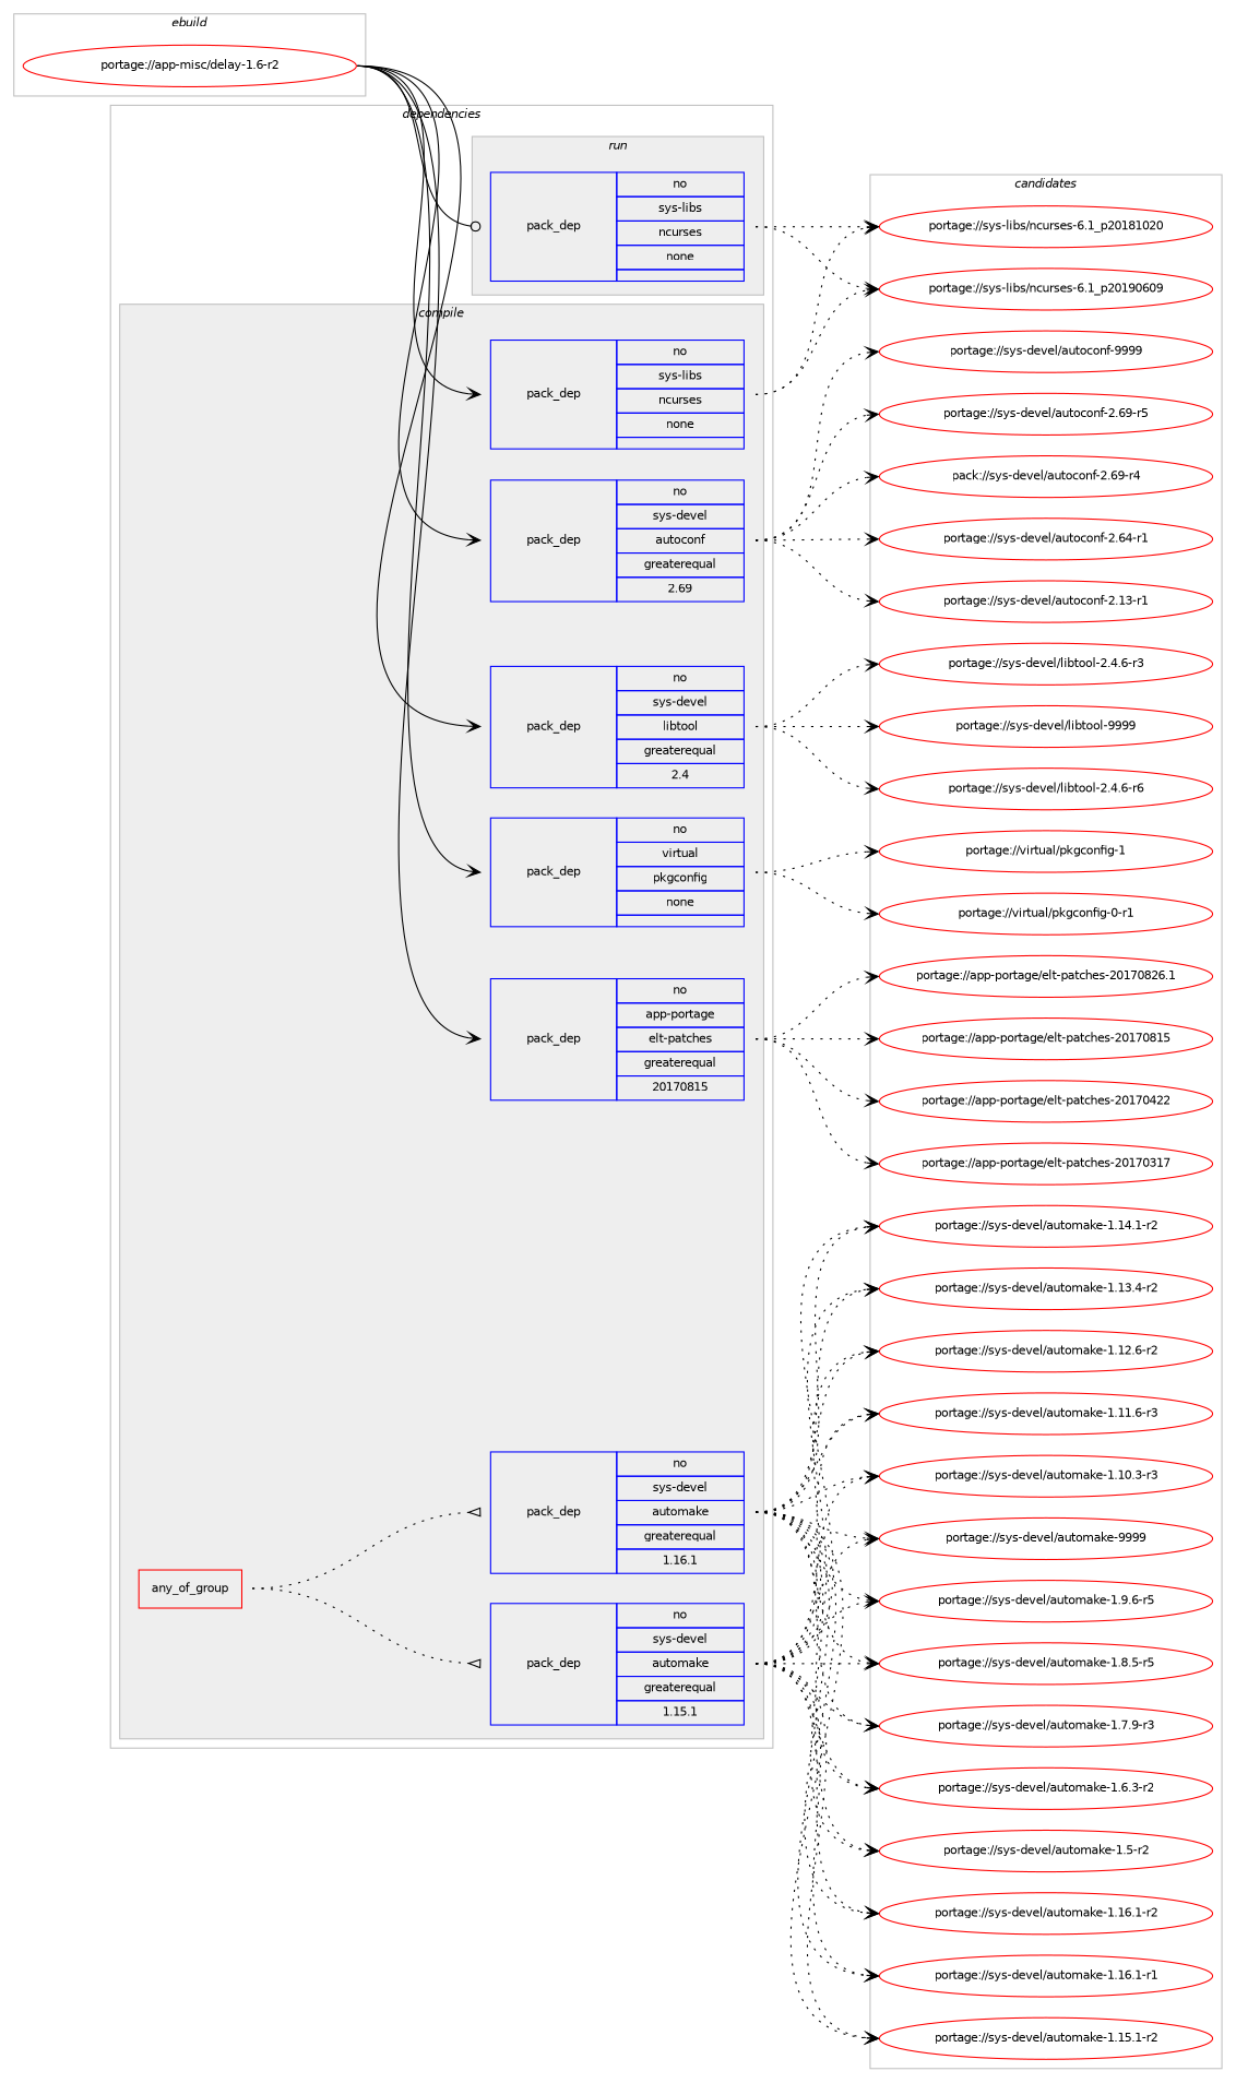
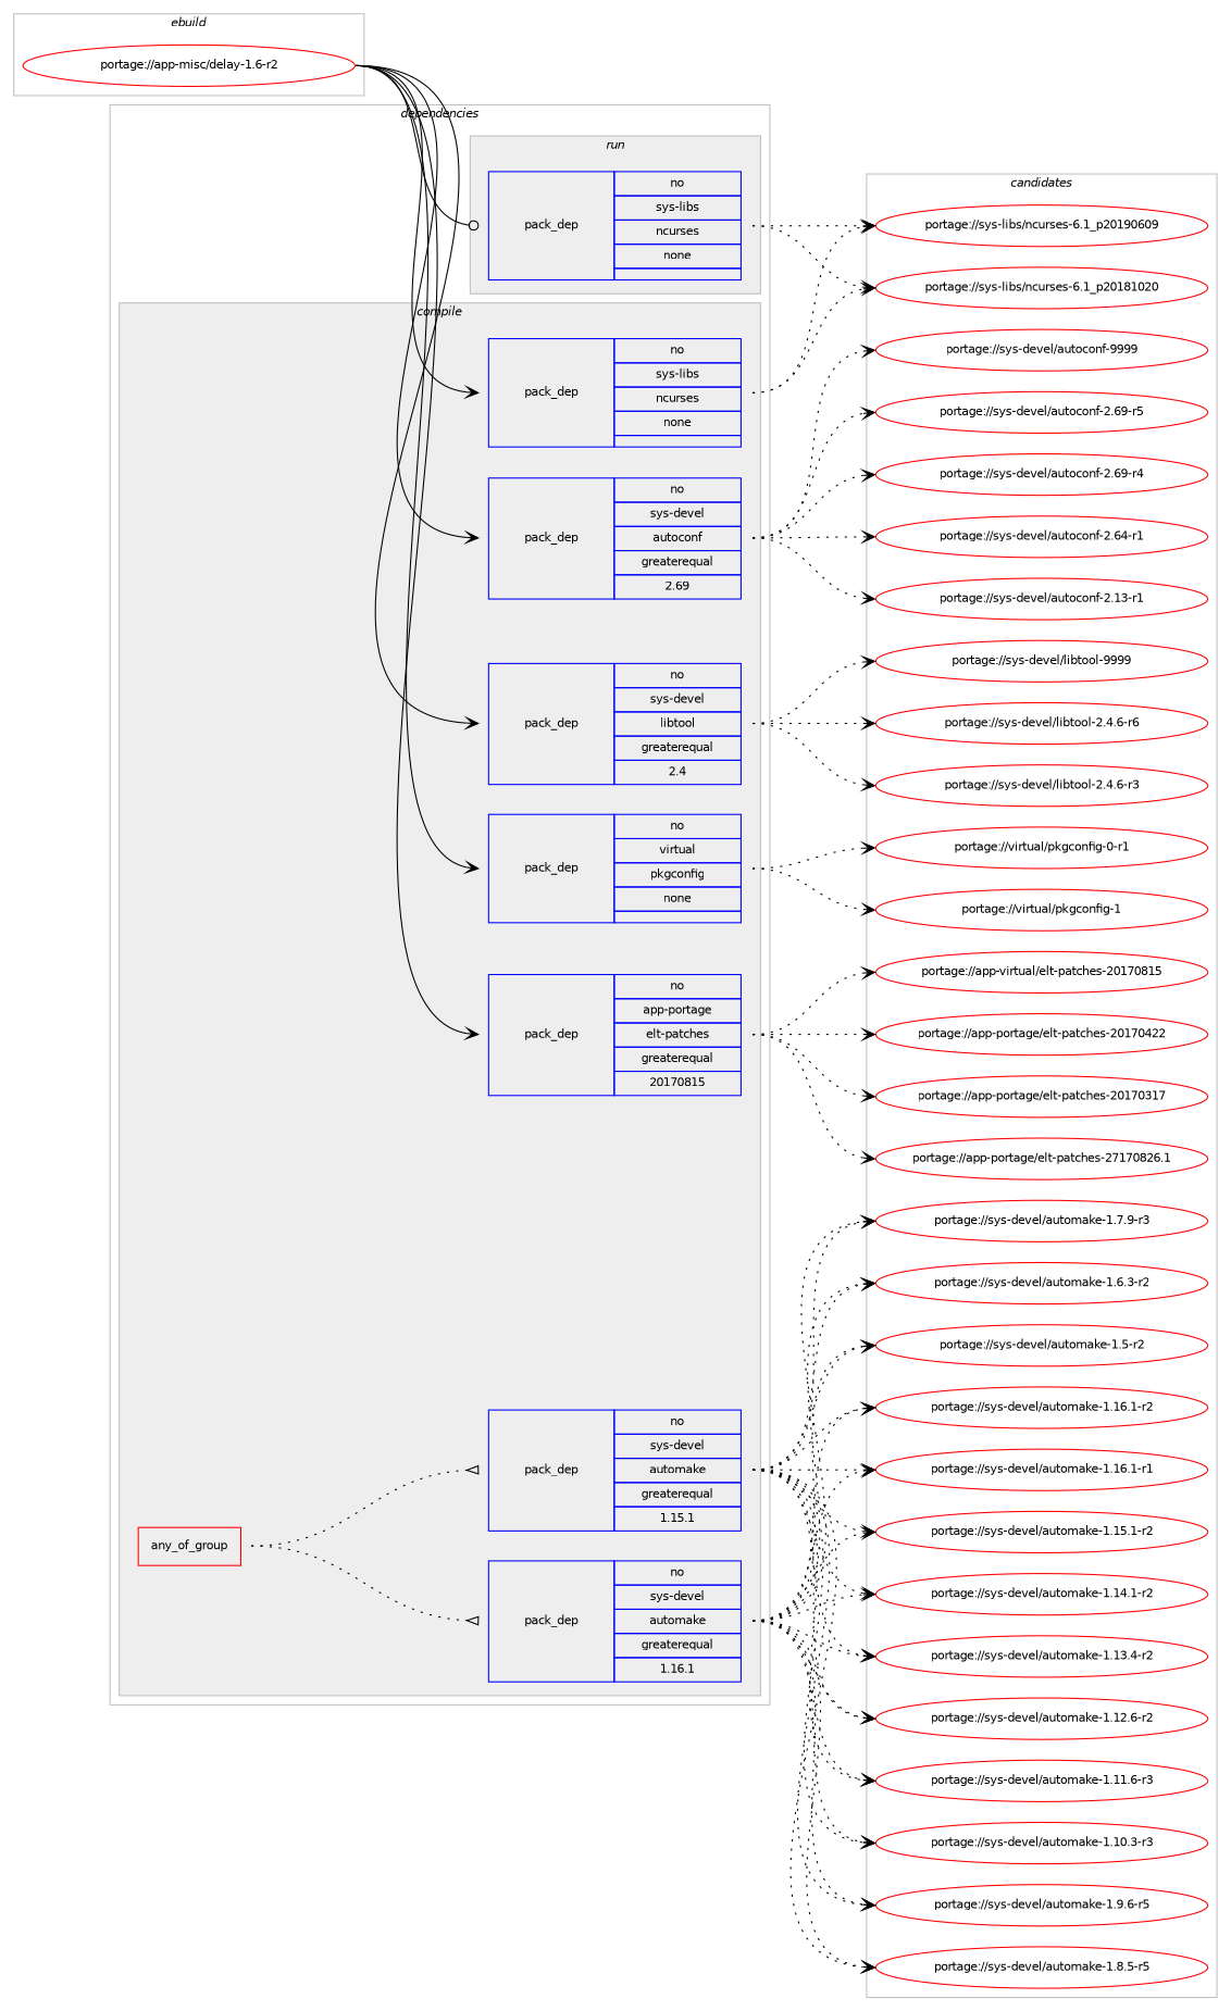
  digraph {
    compound=true
    concentrate=true
    fontname=Helvetica
    fontsize=10
    newrank=true
    rankdir=LR
    ranksep=1.5
    node [color=red fontname=Helvetica fontsize=10]
    edge [arrowhead=vee headport=w style=dotted tailport=e weight=100]
    n1 [label="portage://app-misc/delay-1.6-r2" width=4]
    n2 [color=blue label=<<TABLE BORDER="0" CELLBORDER="1" CELLSPACING="0" CELLPADDING="4" WIDTH="220"><TR><TD ROWSPAN="6" CELLPADDING="30">pack_dep</TD></TR><TR><TD WIDTH="110">no</TD></TR><TR><TD>sys-devel</TD></TR><TR><TD>automake</TD></TR><TR><TD>greaterequal</TD></TR><TR><TD>1.16.1</TD></TR></TABLE>> shape=none]
    n3 [color=blue label=<<TABLE BORDER="0" CELLBORDER="1" CELLSPACING="0" CELLPADDING="4" WIDTH="220"><TR><TD ROWSPAN="6" CELLPADDING="30">pack_dep</TD></TR><TR><TD WIDTH="110">no</TD></TR><TR><TD>sys-devel</TD></TR><TR><TD>automake</TD></TR><TR><TD>greaterequal</TD></TR><TR><TD>1.15.1</TD></TR></TABLE>> shape=none]
    n4 [label=<<TABLE BORDER="0" CELLBORDER="1" CELLSPACING="0" CELLPADDING="4"><TR><TD CELLPADDING="10">any_of_group</TD></TR></TABLE>> shape=none]
    n5 [color=blue label=<<TABLE BORDER="0" CELLBORDER="1" CELLSPACING="0" CELLPADDING="4" WIDTH="220"><TR><TD ROWSPAN="6" CELLPADDING="30">pack_dep</TD></TR><TR><TD WIDTH="110">no</TD></TR><TR><TD>app-portage</TD></TR><TR><TD>elt-patches</TD></TR><TR><TD>greaterequal</TD></TR><TR><TD>20170815</TD></TR></TABLE>> shape=none]
    n6 [color=blue label=<<TABLE BORDER="0" CELLBORDER="1" CELLSPACING="0" CELLPADDING="4" WIDTH="220"><TR><TD ROWSPAN="6" CELLPADDING="30">pack_dep</TD></TR><TR><TD WIDTH="110">no</TD></TR><TR><TD>sys-devel</TD></TR><TR><TD>autoconf</TD></TR><TR><TD>greaterequal</TD></TR><TR><TD>2.69</TD></TR></TABLE>> shape=none]
    n7 [color=blue label=<<TABLE BORDER="0" CELLBORDER="1" CELLSPACING="0" CELLPADDING="4" WIDTH="220"><TR><TD ROWSPAN="6" CELLPADDING="30">pack_dep</TD></TR><TR><TD WIDTH="110">no</TD></TR><TR><TD>sys-devel</TD></TR><TR><TD>libtool</TD></TR><TR><TD>greaterequal</TD></TR><TR><TD>2.4</TD></TR></TABLE>> shape=none]
    n8 [color=blue label=<<TABLE BORDER="0" CELLBORDER="1" CELLSPACING="0" CELLPADDING="4" WIDTH="220"><TR><TD ROWSPAN="6" CELLPADDING="30">pack_dep</TD></TR><TR><TD WIDTH="110">no</TD></TR><TR><TD>sys-libs</TD></TR><TR><TD>ncurses</TD></TR><TR><TD>none</TD></TR><TR><TD></TD></TR></TABLE>> shape=none]
    n9 [color=blue label=<<TABLE BORDER="0" CELLBORDER="1" CELLSPACING="0" CELLPADDING="4" WIDTH="220"><TR><TD ROWSPAN="6" CELLPADDING="30">pack_dep</TD></TR><TR><TD WIDTH="110">no</TD></TR><TR><TD>virtual</TD></TR><TR><TD>pkgconfig</TD></TR><TR><TD>none</TD></TR><TR><TD></TD></TR></TABLE>> shape=none]
    n10 [color=blue label=<<TABLE BORDER="0" CELLBORDER="1" CELLSPACING="0" CELLPADDING="4" WIDTH="220"><TR><TD ROWSPAN="6" CELLPADDING="30">pack_dep</TD></TR><TR><TD WIDTH="110">no</TD></TR><TR><TD>sys-libs</TD></TR><TR><TD>ncurses</TD></TR><TR><TD>none</TD></TR><TR><TD></TD></TR></TABLE>> shape=none]
-   n11 [label="portage://sys-devel/automake-9999" width=4]
    n12 [label="portage://sys-devel/automake-1.9.6-r5" width=4]
    n13 [label="portage://sys-devel/automake-1.8.5-r5" width=4]
    n14 [label="portage://sys-devel/automake-1.7.9-r3" width=4]
    n15 [label="portage://sys-devel/automake-1.6.3-r2" width=4]
    n16 [label="portage://sys-devel/automake-1.5-r2" width=4]
    n17 [label="portage://sys-devel/automake-1.16.1-r2" width=4]
    n18 [label="portage://sys-devel/automake-1.16.1-r1" width=4]
    n19 [label="portage://sys-devel/automake-1.15.1-r2" width=4]
    n20 [label="portage://sys-devel/automake-1.14.1-r2" width=4]
    n21 [label="portage://sys-devel/automake-1.13.4-r2" width=4]
    n22 [label="portage://sys-devel/automake-1.12.6-r2" width=4]
    n23 [label="portage://sys-devel/automake-1.11.6-r3" width=4]
    n24 [label="portage://sys-devel/automake-1.10.3-r3" width=4]
-   n25 [label="portage://app-portage/elt-patches-20170826.1" width=4]
-   n26 [label="portage://app-portage/elt-patches-20170815" width=4]
+   n25 [label="portage://app-portage/elt-patches-27170826.1" width=4]
+   n26 [label="portage://app-virtual/elt-patches-20170815" width=4]
    n27 [label="portage://app-portage/elt-patches-20170422" width=4]
    n28 [label="portage://app-portage/elt-patches-20170317" width=4]
    n29 [label="portage://sys-devel/autoconf-9999" width=4]
    n30 [label="portage://sys-devel/autoconf-2.69-r5" width=4]
-   n31 [label="pack://sys-devel/autoconf-2.69-r4" width=4]
+   n31 [label="portage://sys-devel/autoconf-2.69-r4" width=4]
    n32 [label="portage://sys-devel/autoconf-2.64-r1" width=4]
    n33 [label="portage://sys-devel/autoconf-2.13-r1" width=4]
    n34 [label="portage://sys-devel/libtool-9999" width=4]
    n35 [label="portage://sys-devel/libtool-2.4.6-r6" width=4]
    n36 [label="portage://sys-devel/libtool-2.4.6-r3" width=4]
    n37 [label="portage://sys-libs/ncurses-6.1_p20190609" width=4]
    n38 [label="portage://sys-libs/ncurses-6.1_p20181020" width=4]
    n39 [label="portage://virtual/pkgconfig-1" width=4]
    n40 [label="portage://virtual/pkgconfig-0-r1" width=4]
    subgraph cluster_1 {
      color=gray
      label=<<i>ebuild</i>>
      n1
    }
    subgraph cluster_2 {
      color=gray
      label=<<i>dependencies</i>>
      subgraph cluster_3 {
        color=gray
        fillcolor="#eeeeee"
        label=<<i>compile</i>>
        style=filled
        subgraph sub_4 {
          color=gray
          fillcolor="#eeeeee"
          label=<<i>compile</i>>
          style=filled
          n4
          subgraph sub_5 {
            color=gray
            fillcolor="#eeeeee"
            label=<<i>compile</i>>
            style=filled
            n2
          }
          subgraph sub_6 {
            color=gray
            fillcolor="#eeeeee"
            label=<<i>compile</i>>
            style=filled
            n3
          }
        }
        subgraph sub_7 {
          color=gray
          fillcolor="#eeeeee"
          label=<<i>compile</i>>
          style=filled
          n5
        }
        subgraph sub_8 {
          color=gray
          fillcolor="#eeeeee"
          label=<<i>compile</i>>
          style=filled
          n6
        }
        subgraph sub_9 {
          color=gray
          fillcolor="#eeeeee"
          label=<<i>compile</i>>
          style=filled
          n7
        }
        subgraph sub_10 {
          color=gray
          fillcolor="#eeeeee"
          label=<<i>compile</i>>
          style=filled
          n8
        }
        subgraph sub_11 {
          color=gray
          fillcolor="#eeeeee"
          label=<<i>compile</i>>
          style=filled
          n9
        }
      }
      subgraph cluster_12 {
        color=gray
        fillcolor="#eeeeee"
        label=<<i>compile and run</i>>
        style=filled
      }
      subgraph cluster_13 {
        color=gray
        fillcolor="#eeeeee"
        label=<<i>run</i>>
        style=filled
        subgraph sub_14 {
          color=gray
          fillcolor="#eeeeee"
          label=<<i>run</i>>
          style=filled
          n10
        }
      }
    }
    subgraph cluster_15 {
      color=gray
      label=<<i>candidates</i>>
      rank=same
      subgraph sub_16 {
        color=black
        label=<<i>candidates</i>>
        nodesep=1
        rank=same
-       n11
        n12
        n13
        n14
        n15
        n16
        n17
        n18
        n19
        n20
        n21
        n22
        n23
        n24
      }
      subgraph sub_17 {
        color=black
        label=<<i>candidates</i>>
        nodesep=1
        rank=same
-       n11
        n12
        n13
        n14
        n15
        n16
        n17
        n18
        n19
        n20
        n21
        n22
        n23
        n24
      }
      subgraph sub_18 {
        color=black
        label=<<i>candidates</i>>
        nodesep=1
        rank=same
        n25
        n26
        n27
        n28
      }
      subgraph sub_19 {
        color=black
        label=<<i>candidates</i>>
        nodesep=1
        rank=same
        n29
        n30
        n31
        n32
        n33
      }
      subgraph sub_20 {
        color=black
        label=<<i>candidates</i>>
        nodesep=1
        rank=same
        n34
        n35
        n36
      }
      subgraph sub_21 {
        color=black
        label=<<i>candidates</i>>
        nodesep=1
        rank=same
        n37
        n38
      }
      subgraph sub_22 {
        color=black
        label=<<i>candidates</i>>
        nodesep=1
        rank=same
        n39
        n40
      }
      subgraph sub_23 {
        color=black
        label=<<i>candidates</i>>
        nodesep=1
        rank=same
        n37
        n38
      }
    }
    n1 -> n5 [style=solid weight=20]
    n1 -> n6 [style=solid weight=20]
    n1 -> n7 [style=solid weight=20]
    n1 -> n8 [style=solid weight=20]
    n1 -> n9 [style=solid weight=20]
    n1 -> n10 [arrowhead=odot style=solid weight=20]
-   n2 -> n11
    n2 -> n12
    n2 -> n13
    n2 -> n14
    n2 -> n15
    n2 -> n16
    n2 -> n17
    n2 -> n18
    n2 -> n19
    n2 -> n20
    n2 -> n21
    n2 -> n22
    n2 -> n23
    n2 -> n24
-   n3 -> n11
    n3 -> n12
    n3 -> n13
    n3 -> n14
    n3 -> n15
    n3 -> n16
    n3 -> n17
    n3 -> n18
    n3 -> n19
    n3 -> n20
    n3 -> n21
    n3 -> n22
    n3 -> n23
    n3 -> n24
    n4 -> n2 [arrowhead=oinv weight=20]
    n4 -> n3 [arrowhead=oinv weight=20]
    n5 -> n25
    n5 -> n26
    n5 -> n27
    n5 -> n28
    n6 -> n29
    n6 -> n30
    n6 -> n31
    n6 -> n32
    n6 -> n33
    n7 -> n34
    n7 -> n35
    n7 -> n36
    n8 -> n37
    n8 -> n38
    n9 -> n39
    n9 -> n40
    n10 -> n37
    n10 -> n38
  }
